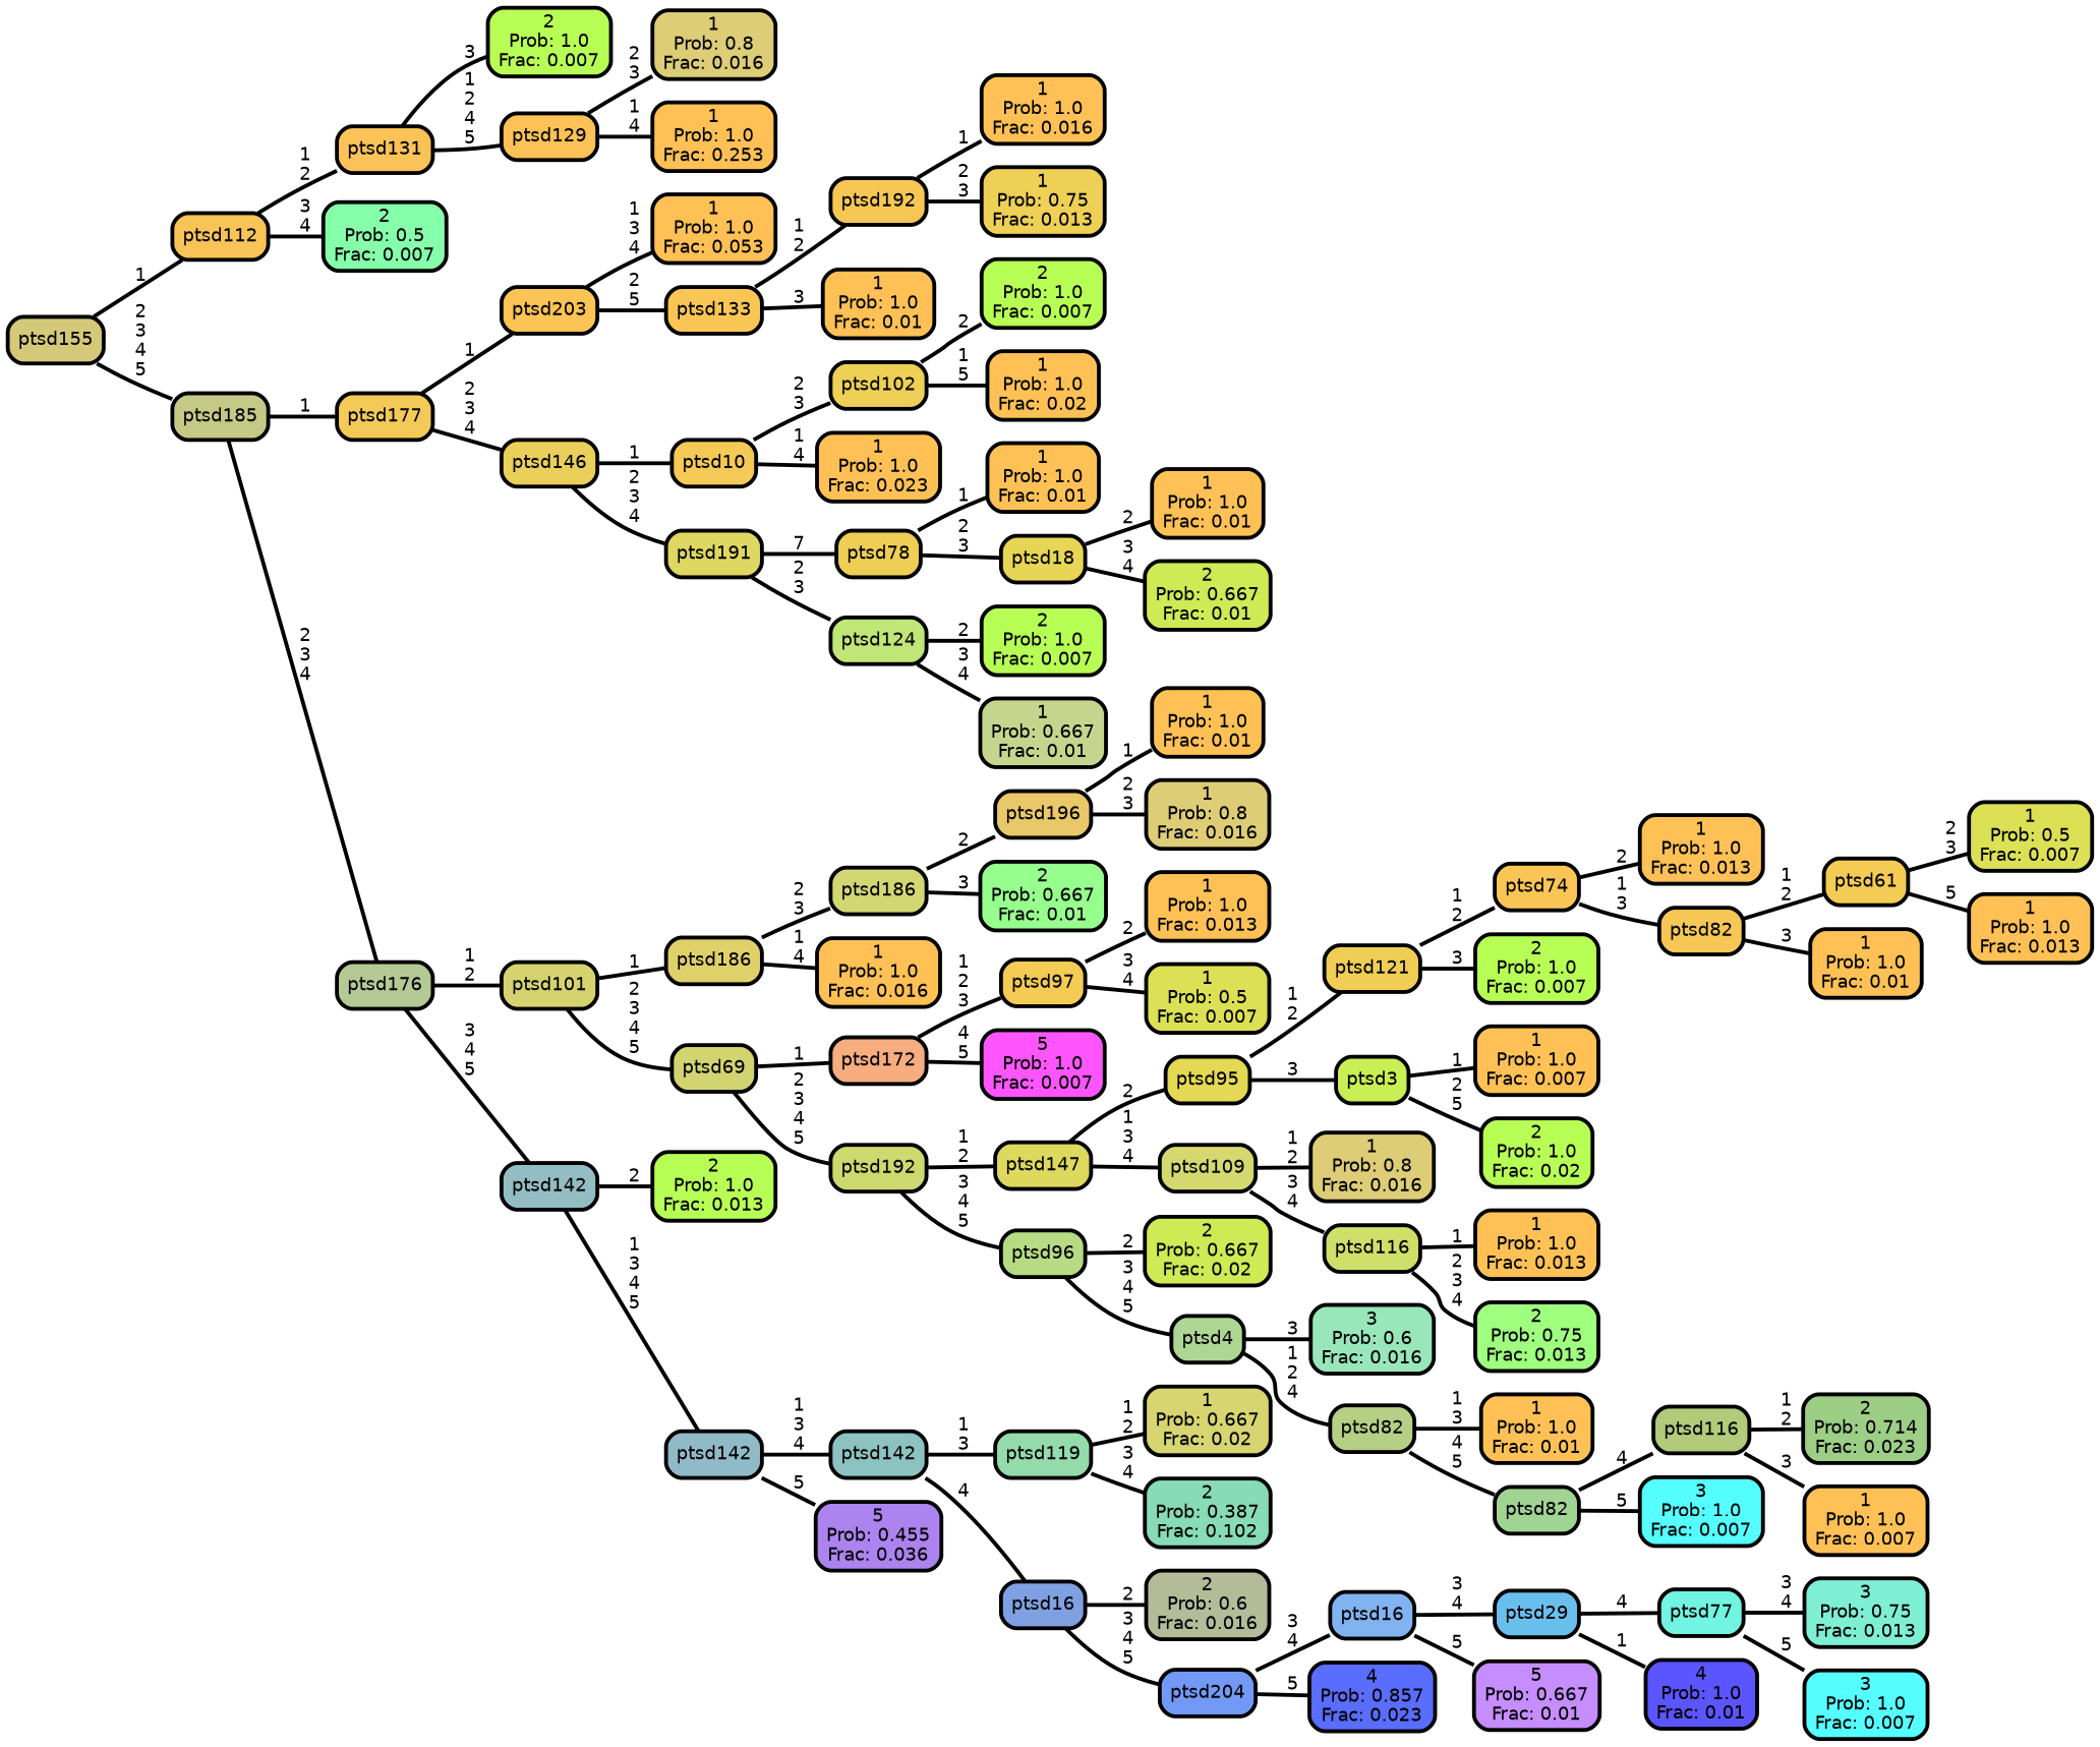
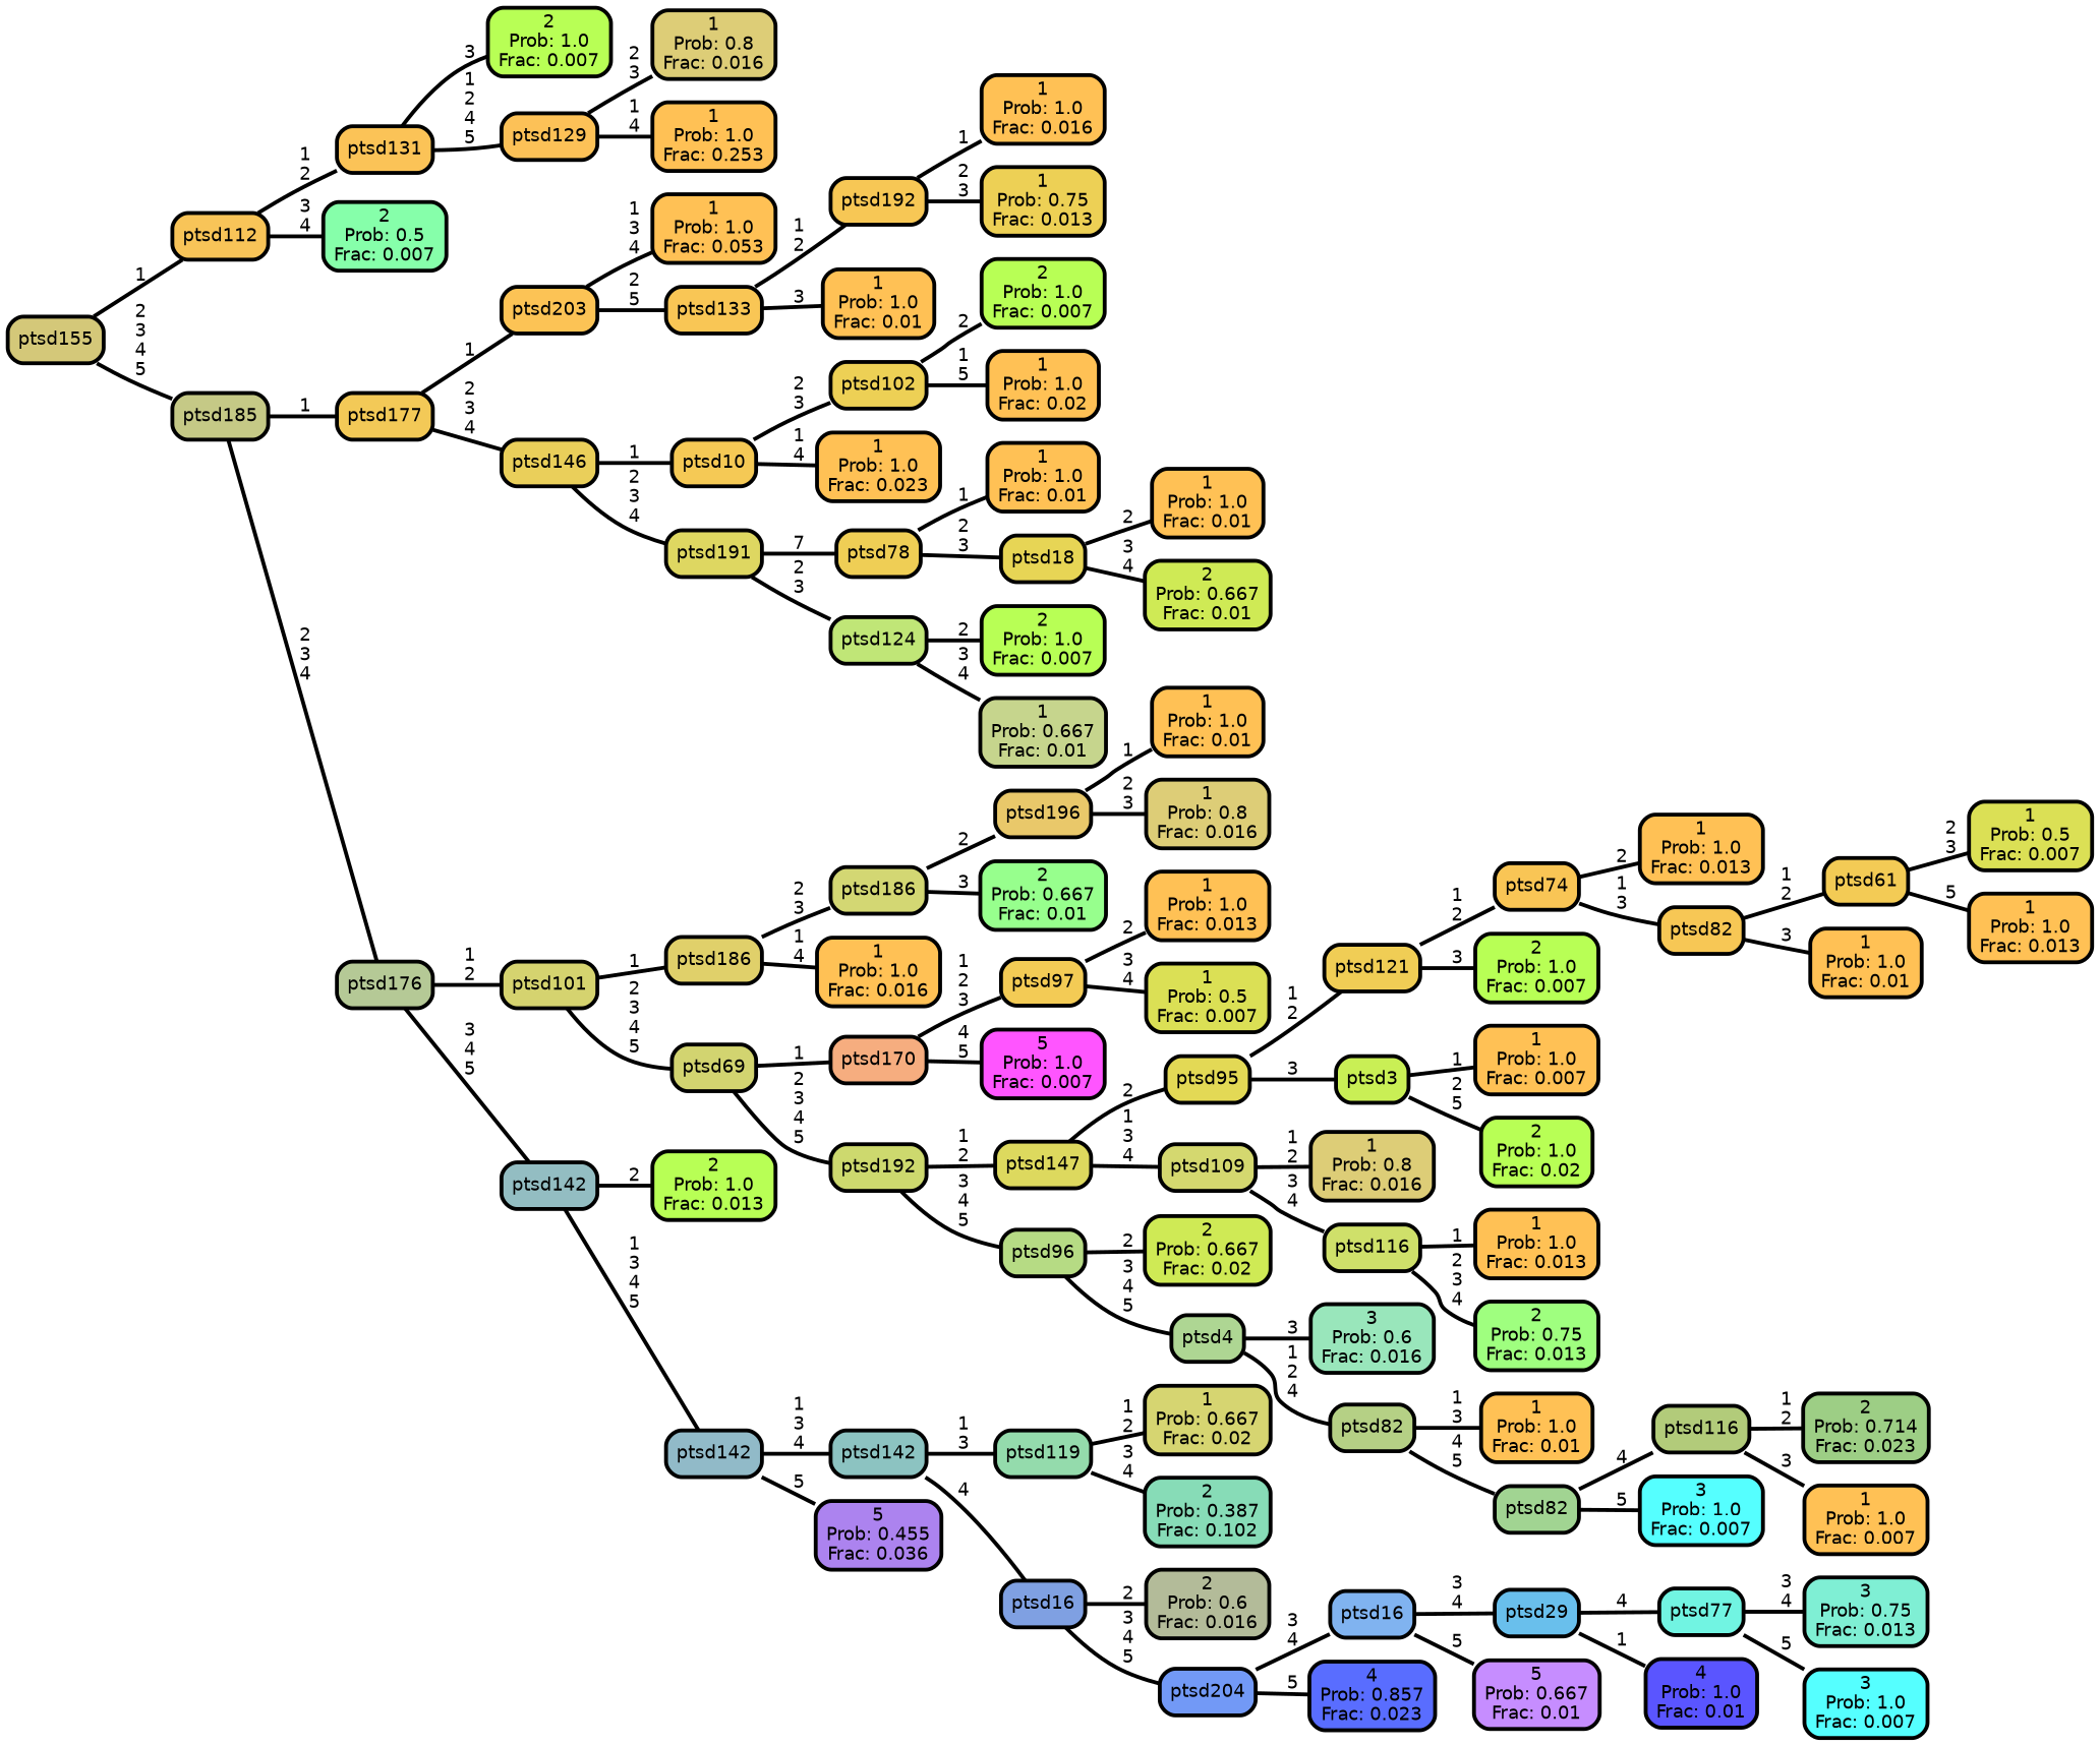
  graph {
    rankdir=LR
    ranksep="0 equally"
    splines=straight
    node [color=black fillcolor="#ffc155" fontcolor=black fontname=helvetica penwidth=3 shape=box style="filled, rounded"]
    edge [color=black fontname=helvetica penwidth=3]
    n1 [fillcolor="#b8ff55" label="2\nProb: 1.0\nFrac: 0.007"]
    n2 [fillcolor="#fbc357" label=ptsd131]
    n3 [fillcolor="#fcc157" label=ptsd129]
    n4 [fillcolor="#ddcd77" label="1\nProb: 0.8\nFrac: 0.016"]
    n5 [label="1\nProb: 1.0\nFrac: 0.253"]
    n6 [fillcolor="#f8c458" label=ptsd112]
    n7 [fillcolor="#86ffaa" label="2\nProb: 0.5\nFrac: 0.007"]
    n8 [fillcolor="#d4c879" label=ptsd155]
    n9 [fillcolor="#c5c986" label=ptsd185]
    n10 [fillcolor="#f3c957" label=ptsd177]
    n11 [fillcolor="#b5c996" label=ptsd176]
    n12 [label="1\nProb: 1.0\nFrac: 0.053"]
    n13 [fillcolor="#fcc355" label=ptsd203]
    n14 [fillcolor="#f9c655" label=ptsd133]
    n15 [fillcolor="#f7c755" label=ptsd192]
    n16 [label="1\nProb: 1.0\nFrac: 0.01"]
    n17 [label="1\nProb: 1.0\nFrac: 0.016"]
    n18 [fillcolor="#edd055" label="1\nProb: 0.75\nFrac: 0.013"]
    n19 [fillcolor="#eacf5a" label=ptsd146]
    n20 [fillcolor="#f5c955" label=ptsd10]
    n21 [fillcolor="#ded761" label=ptsd191]
    n22 [fillcolor="#b8ff55" label="2\nProb: 1.0\nFrac: 0.007"]
    n23 [fillcolor="#edd055" label=ptsd102]
    n24 [label="1\nProb: 1.0\nFrac: 0.02"]
    n25 [label="1\nProb: 1.0\nFrac: 0.023"]
    n26 [fillcolor="#efce55" label=ptsd78]
    n27 [fillcolor="#c0e677" label=ptsd124]
    n28 [label="1\nProb: 1.0\nFrac: 0.01"]
    n29 [fillcolor="#e7d555" label=ptsd18]
    n30 [label="1\nProb: 1.0\nFrac: 0.01"]
    n31 [fillcolor="#cfea55" label="2\nProb: 0.667\nFrac: 0.01"]
    n32 [fillcolor="#b8ff55" label="2\nProb: 1.0\nFrac: 0.007"]
    n33 [fillcolor="#c6d58d" label="1\nProb: 0.667\nFrac: 0.01"]
    n34 [fillcolor="#d5d36f" label=ptsd101]
    n35 [fillcolor="#93bdc2" label=ptsd142]
    n36 [label="1\nProb: 1.0\nFrac: 0.01"]
    n37 [fillcolor="#e9c86a" label=ptsd196]
    n38 [fillcolor="#ddcd77" label="1\nProb: 0.8\nFrac: 0.016"]
    n39 [fillcolor="#d3d773" label=ptsd186]
    n40 [fillcolor="#97ff8d" label="2\nProb: 0.667\nFrac: 0.01"]
    n41 [fillcolor="#e0d06a" label=ptsd186]
    n42 [label="1\nProb: 1.0\nFrac: 0.016"]
    n43 [fillcolor="#d2d470" label=ptsd69]
-   n44 [fillcolor="#f6ad7f" label=ptsd172]
+   n44 [fillcolor="#f6ad7f" label=ptsd170]
    n45 [fillcolor="#cdd96e" label=ptsd192]
    n46 [label="1\nProb: 1.0\nFrac: 0.013"]
    n47 [fillcolor="#f3cb55" label=ptsd97]
    n48 [fillcolor="#dbe055" label="1\nProb: 0.5\nFrac: 0.007"]
    n49 [fillcolor="#ff55ff" label="5\nProb: 1.0\nFrac: 0.007"]
    n50 [fillcolor="#ddd95e" label=ptsd147]
    n51 [fillcolor="#b6db84" label=ptsd96]
    n52 [label="1\nProb: 1.0\nFrac: 0.013"]
    n53 [fillcolor="#f9c555" label=ptsd74]
    n54 [fillcolor="#f7c755" label=ptsd82]
    n55 [fillcolor="#f3cb55" label=ptsd61]
    n56 [label="1\nProb: 1.0\nFrac: 0.01"]
    n57 [fillcolor="#dbe055" label="1\nProb: 0.5\nFrac: 0.007"]
    n58 [label="1\nProb: 1.0\nFrac: 0.013"]
    n59 [fillcolor="#f0cd55" label=ptsd121]
    n60 [fillcolor="#b8ff55" label="2\nProb: 1.0\nFrac: 0.007"]
    n61 [fillcolor="#e3d955" label=ptsd95]
    n62 [fillcolor="#c9ef55" label=ptsd3]
    n63 [label="1\nProb: 1.0\nFrac: 0.007"]
    n64 [fillcolor="#b8ff55" label="2\nProb: 1.0\nFrac: 0.02"]
    n65 [fillcolor="#d4d86f" label=ptsd109]
    n66 [fillcolor="#ddcd77" label="1\nProb: 0.8\nFrac: 0.016"]
    n67 [fillcolor="#cfe06a" label=ptsd116]
    n68 [label="1\nProb: 1.0\nFrac: 0.013"]
    n69 [fillcolor="#9fff7f" label="2\nProb: 0.75\nFrac: 0.013"]
    n70 [fillcolor="#cfea55" label="2\nProb: 0.667\nFrac: 0.02"]
    n71 [fillcolor="#aed693" label=ptsd4]
    n72 [fillcolor="#99e6bb" label="3\nProb: 0.6\nFrac: 0.016"]
    n73 [fillcolor="#b5d085" label=ptsd82]
    n74 [label="1\nProb: 1.0\nFrac: 0.01"]
    n75 [fillcolor="#a1d492" label=ptsd82]
    n76 [fillcolor="#b2cb7a" label=ptsd116]
    n77 [fillcolor="#55ffff" label="3\nProb: 1.0\nFrac: 0.007"]
    n78 [fillcolor="#9dce85" label="2\nProb: 0.714\nFrac: 0.023"]
    n79 [label="1\nProb: 1.0\nFrac: 0.007"]
    n80 [fillcolor="#b8ff55" label="2\nProb: 1.0\nFrac: 0.013"]
    n81 [fillcolor="#91bac8" label=ptsd142]
    n82 [fillcolor="#8cc3c1" label=ptsd142]
    n83 [fillcolor="#ac83ef" label="5\nProb: 0.455\nFrac: 0.036"]
    n84 [fillcolor="#d6d571" label="1\nProb: 0.667\nFrac: 0.02"]
    n85 [fillcolor="#94dbac" label=ptsd119]
    n86 [fillcolor="#87dcb7" label="2\nProb: 0.387\nFrac: 0.102"]
    n87 [fillcolor="#7fa0e2" label=ptsd16]
    n88 [fillcolor="#b3bb99" label="2\nProb: 0.6\nFrac: 0.016"]
    n89 [fillcolor="#7299f6" label=ptsd204]
    n90 [fillcolor="#80b3f0" label=ptsd16]
    n91 [fillcolor="#596dff" label="4\nProb: 0.857\nFrac: 0.023"]
    n92 [fillcolor="#7fefd4" label="3\nProb: 0.75\nFrac: 0.013"]
    n93 [fillcolor="#71f4e2" label=ptsd77]
    n94 [fillcolor="#55ffff" label="3\nProb: 1.0\nFrac: 0.007"]
    n95 [fillcolor="#69bfec" label=ptsd29]
    n96 [fillcolor="#5a55ff" label="4\nProb: 1.0\nFrac: 0.01"]
    n97 [fillcolor="#c68dff" label="5\nProb: 0.667\nFrac: 0.01"]
    subgraph sub_1 {
      rank=same
    }
    n2 -- n1 [label=" 3"]
    n2 -- n3 [label=" 1\n 2\n 4\n 5"]
    n3 -- n4 [label=" 2\n 3"]
    n3 -- n5 [label=" 1\n 4"]
    n6 -- n2 [label=" 1\n 2"]
    n6 -- n7 [label=" 3\n 4"]
    n8 -- n6 [label=" 1"]
    n8 -- n9 [label=" 2\n 3\n 4\n 5"]
    n9 -- n10 [label=" 1"]
    n9 -- n11 [label=" 2\n 3\n 4"]
    n10 -- n13 [label=" 1"]
    n10 -- n19 [label=" 2\n 3\n 4"]
    n11 -- n34 [label=" 1\n 2"]
    n11 -- n35 [label=" 3\n 4\n 5"]
    n13 -- n12 [label=" 1\n 3\n 4"]
    n13 -- n14 [label=" 2\n 5"]
    n14 -- n15 [label=" 1\n 2"]
    n14 -- n16 [label=" 3"]
    n15 -- n17 [label=" 1"]
    n15 -- n18 [label=" 2\n 3"]
    n19 -- n20 [label=" 1"]
    n19 -- n21 [label=" 2\n 3\n 4"]
    n20 -- n23 [label=" 2\n 3"]
    n20 -- n25 [label=" 1\n 4"]
    n21 -- n26 [label=" 7"]
    n21 -- n27 [label=" 2\n 3"]
    n23 -- n22 [label=" 2"]
    n23 -- n24 [label=" 1\n 5"]
    n26 -- n28 [label=" 1"]
    n26 -- n29 [label=" 2\n 3"]
    n27 -- n32 [label=" 2"]
    n27 -- n33 [label=" 3\n 4"]
    n29 -- n30 [label=" 2"]
    n29 -- n31 [label=" 3\n 4"]
    n34 -- n41 [label=" 1"]
    n34 -- n43 [label=" 2\n 3\n 4\n 5"]
    n35 -- n80 [label=" 2"]
    n35 -- n81 [label=" 1\n 3\n 4\n 5"]
    n37 -- n36 [label=" 1"]
    n37 -- n38 [label=" 2\n 3"]
    n39 -- n37 [label=" 2"]
    n39 -- n40 [label=" 3"]
    n41 -- n39 [label=" 2\n 3"]
    n41 -- n42 [label=" 1\n 4"]
    n43 -- n44 [label=" 1"]
    n43 -- n45 [label=" 2\n 3\n 4\n 5"]
    n44 -- n47 [label=" 1\n 2\n 3"]
    n44 -- n49 [label=" 4\n 5"]
    n45 -- n50 [label=" 1\n 2"]
    n45 -- n51 [label=" 3\n 4\n 5"]
    n47 -- n46 [label=" 2"]
    n47 -- n48 [label=" 3\n 4"]
    n50 -- n61 [label=" 2"]
    n50 -- n65 [label=" 1\n 3\n 4"]
    n51 -- n70 [label=" 2"]
    n51 -- n71 [label=" 3\n 4\n 5"]
    n53 -- n52 [label=" 2"]
    n53 -- n54 [label=" 1\n 3"]
    n54 -- n55 [label=" 1\n 2"]
    n54 -- n56 [label=" 3"]
    n55 -- n57 [label=" 2\n 3"]
    n55 -- n58 [label=" 5"]
    n59 -- n53 [label=" 1\n 2"]
    n59 -- n60 [label=" 3"]
    n61 -- n59 [label=" 1\n 2"]
    n61 -- n62 [label=" 3"]
    n62 -- n63 [label=" 1"]
    n62 -- n64 [label=" 2\n 5"]
    n65 -- n66 [label=" 1\n 2"]
    n65 -- n67 [label=" 3\n 4"]
    n67 -- n68 [label=" 1"]
    n67 -- n69 [label=" 2\n 3\n 4"]
    n71 -- n72 [label=" 3"]
    n71 -- n73 [label=" 1\n 2\n 4"]
    n73 -- n74 [label=" 1\n 3"]
    n73 -- n75 [label=" 4\n 5"]
    n75 -- n76 [label=" 4"]
    n75 -- n77 [label=" 5"]
    n76 -- n78 [label=" 1\n 2"]
    n76 -- n79 [label=" 3"]
    n81 -- n82 [label=" 1\n 3\n 4"]
    n81 -- n83 [label=" 5"]
    n82 -- n85 [label=" 1\n 3"]
    n82 -- n87 [label=" 4"]
    n85 -- n84 [label=" 1\n 2"]
    n85 -- n86 [label=" 3\n 4"]
    n87 -- n88 [label=" 2"]
    n87 -- n89 [label=" 3\n 4\n 5"]
    n89 -- n90 [label=" 3\n 4"]
    n89 -- n91 [label=" 5"]
    n90 -- n95 [label=" 3\n 4"]
    n90 -- n97 [label=" 5"]
    n93 -- n92 [label=" 3\n 4"]
    n93 -- n94 [label=" 5"]
    n95 -- n93 [label=" 4"]
    n95 -- n96 [label=" 1"]
  }
